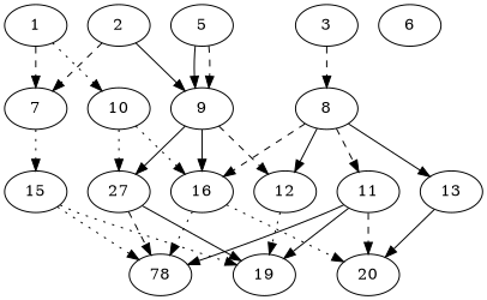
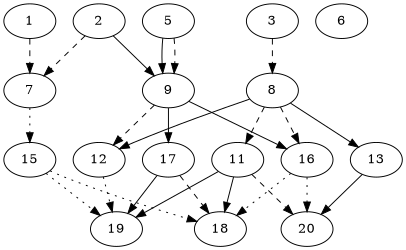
  digraph {
    node [alpha=0.13]
    edge [style=solid]
    1 [alpha=0.01 expect_size=18767872]
    7 [expect_size=36450304]
-   10 [alpha=0.07 expect_size=5320704]
    15 [alpha=0.10 expect_size=40847360]
    16 [alpha=0.14 expect_size=12308480]
-   17 [alpha=0.16 expect_size=26267648 label=27]
-   18 [alpha=0.03 expect_size=9295872 label=78]
+   17 [alpha=0.16 expect_size=26267648]
+   18 [alpha=0.03 expect_size=9295872]
    19 [alpha=0.18 expect_size=26263552]
    20 [alpha=0.19 expect_size=8993792]
    2 [alpha=0.02 expect_size=24439808]
    9 [expect_size=25384960]
    12 [alpha=0.09 expect_size=25652224]
    3 [alpha=0.05 expect_size=10567680]
    8 [alpha=0.07 expect_size=36323328]
    11 [expect_size=22269952]
    13 [alpha=0.19 expect_size=30410752]
    5 [alpha=0.08 expect_size=15898624]
    6 [alpha=0.06 expect_size=28344320]
    1 -> 7 [style=dashed]
-   1 -> 10 [style=dotted]
    7 -> 15 [style=dotted]
-   10 -> 16 [style=dotted]
-   10 -> 17 [style=dotted]
    15 -> 18 [style=dotted]
    15 -> 19 [style=dotted]
    16 -> 18 [style=dotted]
    16 -> 20 [style=dotted]
    17 -> 18 [style=dashed]
    17 -> 19
    2 -> 7 [style=dashed]
    2 -> 9
    9 -> 16
    9 -> 17
    9 -> 12 [style=dashed]
    12 -> 19 [style=dotted]
    3 -> 8 [style=dashed]
    8 -> 16 [style=dashed]
    8 -> 12
    8 -> 11 [style=dashed]
    8 -> 13
    11 -> 18
    11 -> 19
    11 -> 20 [style=dashed]
    13 -> 20
    5 -> 9
    5 -> 9 [style=dashed]
  }
